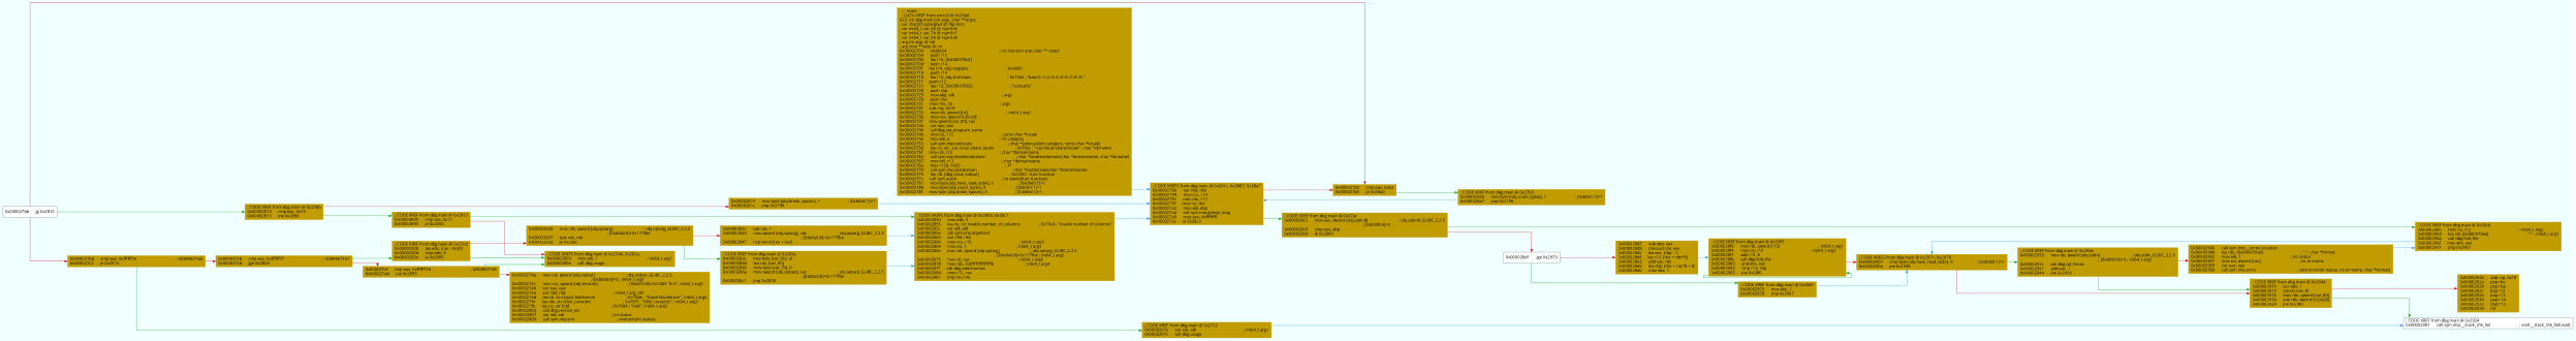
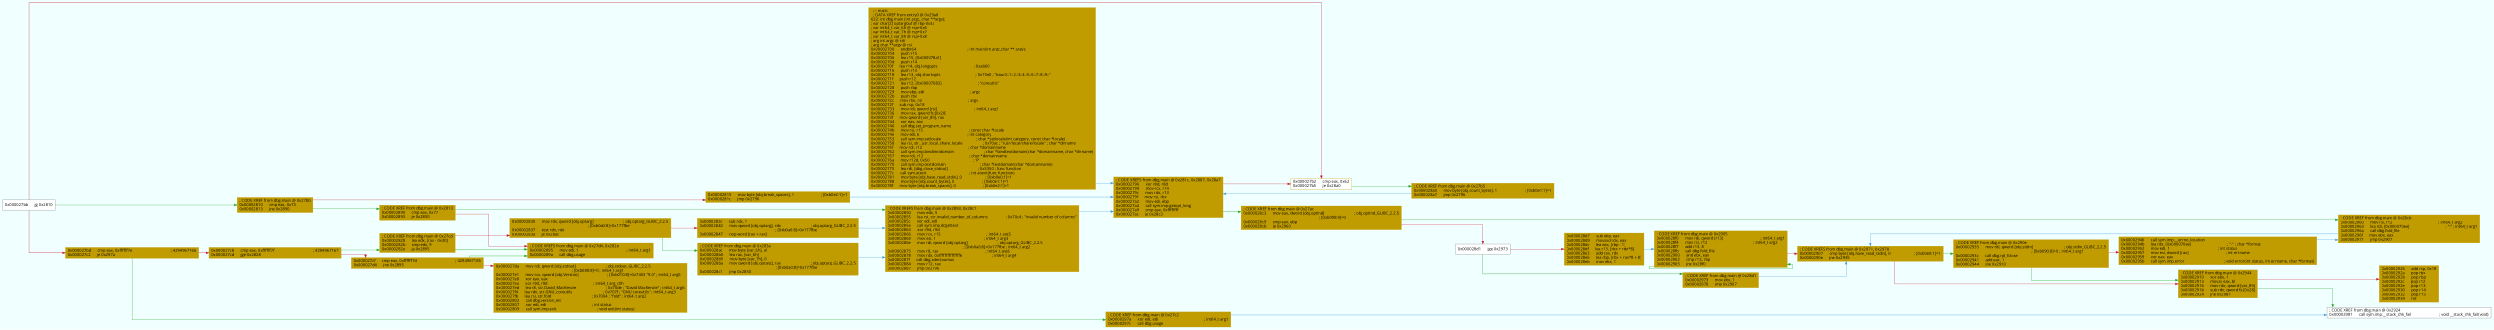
  digraph {
    bgcolor=azure
    fontname="Open Sans"
    fontsize=8
    rankdir=LR
    splines=ortho
    node [color="#c19c00" fillcolor="#c19c00" fontname="Open Sans" shape=box style=filled]
    edge [arrowhead=normal color="#c50f1f" fontname="Open Sans"]
    n1 [label="  ;-- main:\l  ; DATA XREF from entry0 @ 0x29a8\l632: int dbg.main (int argc, char **argv);\l; var char[2] optargbuf @ rbp-0x3a\l; var int64_t var_6h @ rsp+0x6\l; var int64_t var_7h @ rsp+0x7\l; var int64_t var_8h @ rsp+0x8\l; arg int argc @ rdi\l; arg char **argv @ rsi\l0x00002700      endbr64                                                ; int main(int argc,char ** argv);\l0x00002704      push r15\l0x00002706      lea r15, [0x000078a1]\l0x0000270d      push r14\l0x0000270f      lea r14, obj.longopts                                  ; 0xab00\l0x00002716      push r13\l0x00002718      lea r13, obj.shortopts                                 ; 0x73e0 ; \"bsw:0::1::2::3::4::5::6::7::8::9::\"\l0x0000271f      push r12\l0x00002721      lea r12, [0x00007083]                                  ; \"coreutils\"\l0x00002728      push rbp\l0x00002729      mov ebp, edi                                           ; argc\l0x0000272b      push rbx\l0x0000272c      mov rbx, rsi                                           ; argv\l0x0000272f      sub rsp, 0x18\l0x00002733      mov rdi, qword [rsi]                                   ; int64_t arg1\l0x00002736      mov rax, qword fs:[0x28]\l0x0000273f      mov qword [var_8h], rax\l0x00002744      xor eax, eax\l0x00002746      call dbg.set_program_name\l0x0000274b      mov rsi, r15                                           ; const char *locale\l0x0000274e      mov edi, 6                                             ; int category\l0x00002753      call sym.imp.setlocale                                 ; char *setlocale(int category, const char *locale)\l0x00002758      lea rsi, str._usr_local_share_locale                   ; 0x70ac ; \"/usr/local/share/locale\" ; char *dirname\l0x0000275f      mov rdi, r12                                           ; char *domainname\l0x00002762      call sym.imp.bindtextdomain                            ; char *bindtextdomain(char *domainname, char *dirname)\l0x00002767      mov rdi, r12                                           ; char *domainname\l0x0000276a      mov r12d, 0x50                                         ; 'P'\l0x00002770      call sym.imp.textdomain                                ; char *textdomain(char *domainname)\l0x00002775      lea rdi, [dbg.close_stdout]                            ; 0x3350 ; func function\l0x0000277c      call sym.atexit                                        ; int atexit(func function)\l0x00002781      mov byte [obj.have_read_stdin], 0                      ; [0xb0e0:1]=1\l0x00002788      mov byte [obj.count_bytes], 0                          ; [0xb0e1:1]=1\l0x0000278f      mov byte [obj.break_spaces], 0                         ; [0xb0e2:1]=1\l"]
    n2 [label="; CODE XREFS from dbg.main @ 0x281c, 0x2887, 0x28a7\l0x00002796      xor r8d, r8d\l0x00002799      mov rcx, r14\l0x0000279c      mov rdx, r13\l0x0000279f      mov rsi, rbx\l0x000027a2      mov edi, ebp\l0x000027a4      call sym.imp.getopt_long\l0x000027a9      cmp eax, 0xffffffff\l0x000027ac      je 0x28c3\l"]
-   n3 [label="0x000027b2      cmp eax, 0x62\l0x000027b5      je 0x28a0\l"]
+   n3 [fillcolor=white label="0x000027b2      cmp eax, 0x62\l0x000027b5      je 0x28a0\l"]
    n4 [label="; CODE XREF from dbg.main @ 0x27ac\l0x000028c3      mov eax, dword [obj.optind]                            ; obj.optind_GLIBC_2.2.5\l                                                                       ; [0xb098:4]=0\l0x000028c9      cmp eax, ebp\l0x000028cb      je 0x2960\l"]
    n5 [label="; CODE XREF from dbg.main @ 0x27b5\l0x000028a0      mov byte [obj.count_bytes], 1                          ; [0xb0e1:1]=1\l0x000028a7      jmp 0x2796\l"]
    n6 [color="#767676" fillcolor=white label="0x000028d1      jge 0x2973\l"]
    n7 [label="; CODE XREF from dbg.main @ 0x28cb\l0x00002960      mov rsi, r12                                           ; int64_t arg2\l0x00002963      lea rdi, [0x000070ee]                                  ; \"-\" ; int64_t arg1\l0x0000296a      call dbg.fold_file\l0x0000296f      mov ebx, eax\l0x00002971      jmp 0x2907\l"]
    n8 [color="#767676" fillcolor=white label="0x000027bb      jg 0x2810\l"]
    n9 [label="0x000027bd      cmp eax, 0xffffff7e                                    ; 4294967166\l0x000027c2      je 0x297a\l"]
    n10 [label="; CODE XREF from dbg.main @ 0x27bb\l0x00002810      cmp eax, 0x73\l0x00002813      jne 0x2890\l"]
    n11 [label="0x000027c8      cmp eax, 0xffffff7f                                    ; 4294967167\l0x000027cd      jge 0x2828\l"]
    n12 [label="; CODE XREF from dbg.main @ 0x27c2\l0x0000297a      xor edi, edi                                           ; int64_t arg1\l0x0000297c      call dbg.usage\l"]
    n13 [label="0x00002815      mov byte [obj.break_spaces], 1                         ; [0xb0e2:1]=1\l0x0000281c      jmp 0x2796\l"]
    n14 [label="; CODE XREF from dbg.main @ 0x2813\l0x00002890      cmp eax, 0x77\l0x00002893      je 0x2850\l"]
    n15 [label="0x000027cf      cmp eax, 0xffffff7d                                    ; 4294967165\l0x000027d4      jne 0x2895\l"]
    n16 [label="; CODE XREF from dbg.main @ 0x27cd\l0x00002828      lea edx, [rax - 0x30]\l0x0000282b      cmp edx, 9\l0x0000282e      ja 0x2895\l"]
    n17 [color="#767676" fillcolor=white label="; CODE XREF from dbg.main @ 0x2924\l0x00002981      call sym.imp.__stack_chk_fail                          ; void __stack_chk_fail(void)\l"]
    n18 [label="0x000027da      mov rdi, qword [obj.stdout]                            ; obj.stdout_GLIBC_2.2.5\l                                                                       ; [0xb088:8]=0 ; int64_t arg1\l0x000027e1      mov rcx, qword [obj.Version]                           ; [0xb010:8]=0x7403 \"9.0\" ; int64_t arg5\l0x000027e8      xor eax, eax\l0x000027ea      xor r9d, r9d                                           ; int64_t arg_c0h\l0x000027ed      lea r8, str.David_MacKenzie                            ; 0x70de ; \"David MacKenzie\" ; int64_t arg6\l0x000027f4      lea rdx, str.GNU_coreutils                             ; 0x707f ; \"GNU coreutils\" ; int64_t arg3\l0x000027fb      lea rsi, str.fold                                      ; 0x7004 ; \"fold\" ; int64_t arg2\l0x00002802      call dbg.version_etc\l0x00002807      xor edi, edi                                           ; int status\l0x00002809      call sym.imp.exit                                      ; void exit(int status)\l"]
    n19 [label="; CODE XREFS from dbg.main @ 0x27d4, 0x282e\l0x00002895      mov edi, 1                                             ; int64_t arg1\l0x0000289a      call dbg.usage\l"]
    n20 [label="0x00002830      mov rdx, qword [obj.optarg]                            ; obj.optarg_GLIBC_2.2.5\l                                                                       ; [0xb0a0:8]=0x177fbe\l0x00002837      test rdx, rdx\l0x0000283a      je 0x28ac\l"]
    n21 [label="; CODE XREFS from dbg.main @ 0x2893, 0x28c1\l0x00002850      mov edx, 5\l0x00002855      lea rsi, str.invalid_number_of_columns                 ; 0x70c4 ; \"invalid number of columns\"\l0x0000285c      xor edi, edi\l0x0000285e      call sym.imp.dcgettext\l0x00002863      xor r9d, r9d\l0x00002866      mov rcx, r15                                           ; int64_t arg5\l0x00002869      mov esi, 1                                             ; int64_t arg3\l0x0000286e      mov rdi, qword [obj.optarg]                            ; obj.optarg_GLIBC_2.2.5\l                                                                       ; [0xb0a0:8]=0x177fbe ; int64_t arg2\l0x00002875      mov r8, rax                                            ; int64_t arg6\l0x00002878      mov rdx, 0xfffffffffffffff6                            ; int64_t arg4\l0x0000287f      call dbg.xdectoumax\l0x00002884      mov r12, rax\l0x00002887      jmp 0x2796\l"]
    n22 [label="0x0000283c      sub rdx, 1\l0x00002840      mov qword [obj.optarg], rdx                            ; obj.optarg_GLIBC_2.2.5\l                                                                       ; [0xb0a0:8]=0x177fbe\l0x00002847      nop word [rax + rax]\l"]
    n23 [label="; CODE XREF from dbg.main @ 0x283a\l0x000028ac      mov byte [var_6h], al\l0x000028b0      lea rax, [var_6h]\l0x000028b5      mov byte [var_7h], 0\l0x000028ba      mov qword [obj.optarg], rax                            ; obj.optarg_GLIBC_2.2.5\l                                                                       ; [0xb0a0:8]=0x177fbe\l0x000028c1      jmp 0x2850\l"]
    n24 [label="0x000028d7      sub ebp, eax\l0x000028d9      movsxd rdx, eax\l0x000028dc      lea eax, [rbp - 1]\l0x000028df      lea r13, [rbx + rdx*8]\l0x000028e3      add rax, rdx\l0x000028e6      lea rbp, [rbx + rax*8 + 8]\l0x000028eb      mov ebx, 1\l"]
    n25 [label="; CODE XREF from dbg.main @ 0x28d1\l0x00002973      mov ebx, 1\l0x00002978      jmp 0x2907\l"]
    n26 [label="; CODE XREFS from dbg.main @ 0x2971, 0x2978\l0x00002907      cmp byte [obj.have_read_stdin], 0                      ; [0xb0e0:1]=1\l0x0000290e      jne 0x2935\l"]
    n27 [label="; CODE XREF from dbg.main @ 0x2905\l0x000028f0      mov rdi, qword [r13]                                   ; int64_t arg1\l0x000028f4      mov rsi, r12                                           ; int64_t arg2\l0x000028f7      add r13, 8\l0x000028fb      call dbg.fold_file\l0x00002900      and ebx, eax\l0x00002902      cmp r13, rbp\l0x00002905      jne 0x28f0\l"]
    n28 [label="; CODE XREF from dbg.main @ 0x2944\l0x00002910      xor ebx, 1\l0x00002913      movzx eax, bl\l0x00002916      mov rdx, qword [var_8h]\l0x0000291b      sub rdx, qword fs:[0x28]\l0x00002924      jne 0x2981\l"]
    n29 [label="; CODE XREF from dbg.main @ 0x290e\l0x00002935      mov rdi, qword [obj.stdin]                             ; obj.stdin_GLIBC_2.2.5\l                                                                       ; [0xb090:8]=0 ; int64_t arg1\l0x0000293c      call dbg.rpl_fclose\l0x00002941      add eax, 1\l0x00002944      jne 0x2910\l"]
    n30 [label="0x00002926      add rsp, 0x18\l0x0000292a      pop rbx\l0x0000292b      pop rbp\l0x0000292c      pop r12\l0x0000292e      pop r13\l0x00002930      pop r14\l0x00002932      pop r15\l0x00002934      ret\l"]
    n31 [label="0x00002946      call sym.imp.__errno_location\l0x0000294b      lea rdx, [0x000070ee]                                  ; \"-\" ; char *format\l0x00002952      mov edi, 1                                             ; int status\l0x00002957      mov esi, dword [rax]                                   ; int errname\l0x00002959      xor eax, eax\l0x0000295b      call sym.imp.error                                     ; void error(int status, int errname, char *format)\l"]
    n1 -> n2 [color="#3a96dd"]
    n2 -> n3
    n2 -> n4 [color="#13a10e"]
    n3 -> n5 [color="#13a10e"]
    n4 -> n6
    n4 -> n7 [color="#13a10e"]
    n5 -> n2 [color="#3a96dd"]
    n6 -> n24
    n6 -> n25 [color="#13a10e"]
    n7 -> n26 [color="#3a96dd"]
    n8 -> n3
    n8 -> n9
    n8 -> n10 [color="#13a10e"]
    n9 -> n11
    n9 -> n12 [color="#13a10e"]
    n10 -> n13
    n10 -> n14 [color="#13a10e"]
    n11 -> n15
    n11 -> n16 [color="#13a10e"]
    n12 -> n17 [color="#3a96dd"]
    n13 -> n2 [color="#3a96dd"]
    n14 -> n19
    n14 -> n21 [color="#13a10e"]
    n15 -> n18
    n15 -> n19 [color="#13a10e"]
    n16 -> n19 [color="#13a10e"]
    n16 -> n20
    n20 -> n22
    n20 -> n23 [color="#13a10e"]
    n21 -> n2 [color="#3a96dd"]
    n22 -> n21 [color="#3a96dd"]
    n23 -> n21 [color="#3a96dd"]
    n24 -> n27 [color="#3a96dd"]
    n25 -> n26 [color="#3a96dd"]
    n26 -> n28
    n26 -> n29 [color="#13a10e"]
    n27 -> n26
    n27 -> n27 [color="#13a10e"]
    n28 -> n17 [color="#13a10e"]
    n28 -> n30
    n29 -> n28 [color="#13a10e"]
    n29 -> n31
    n31 -> n7 [color="#3a96dd"]
  }
